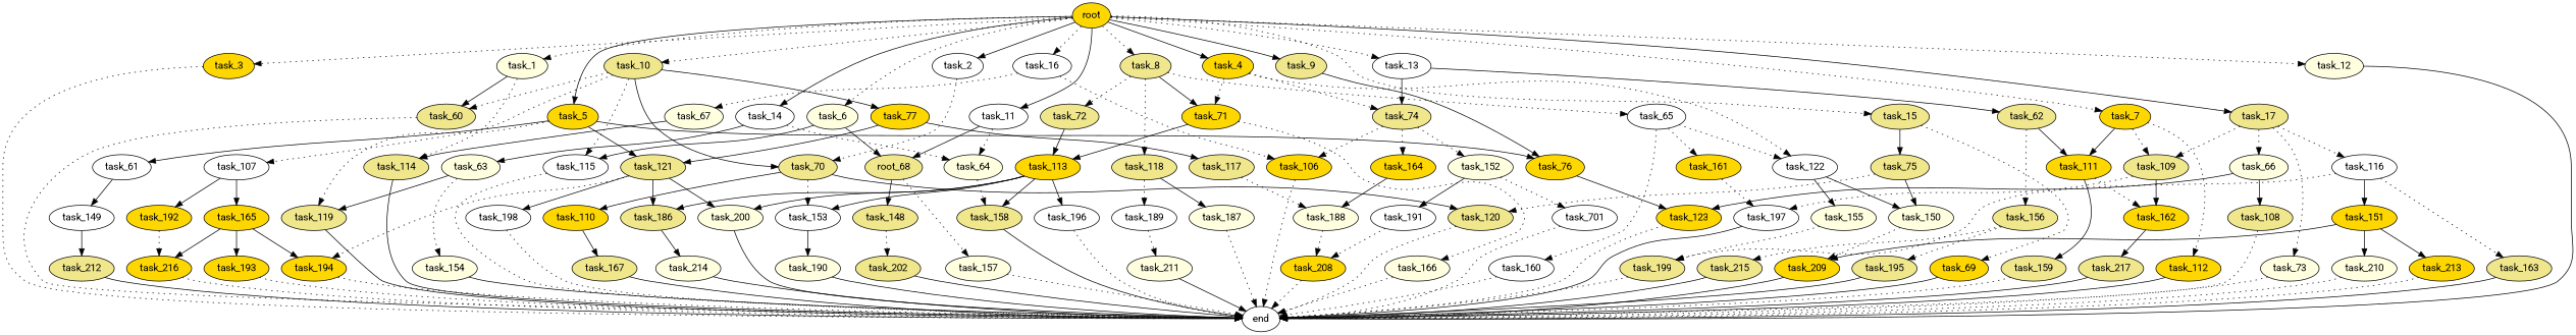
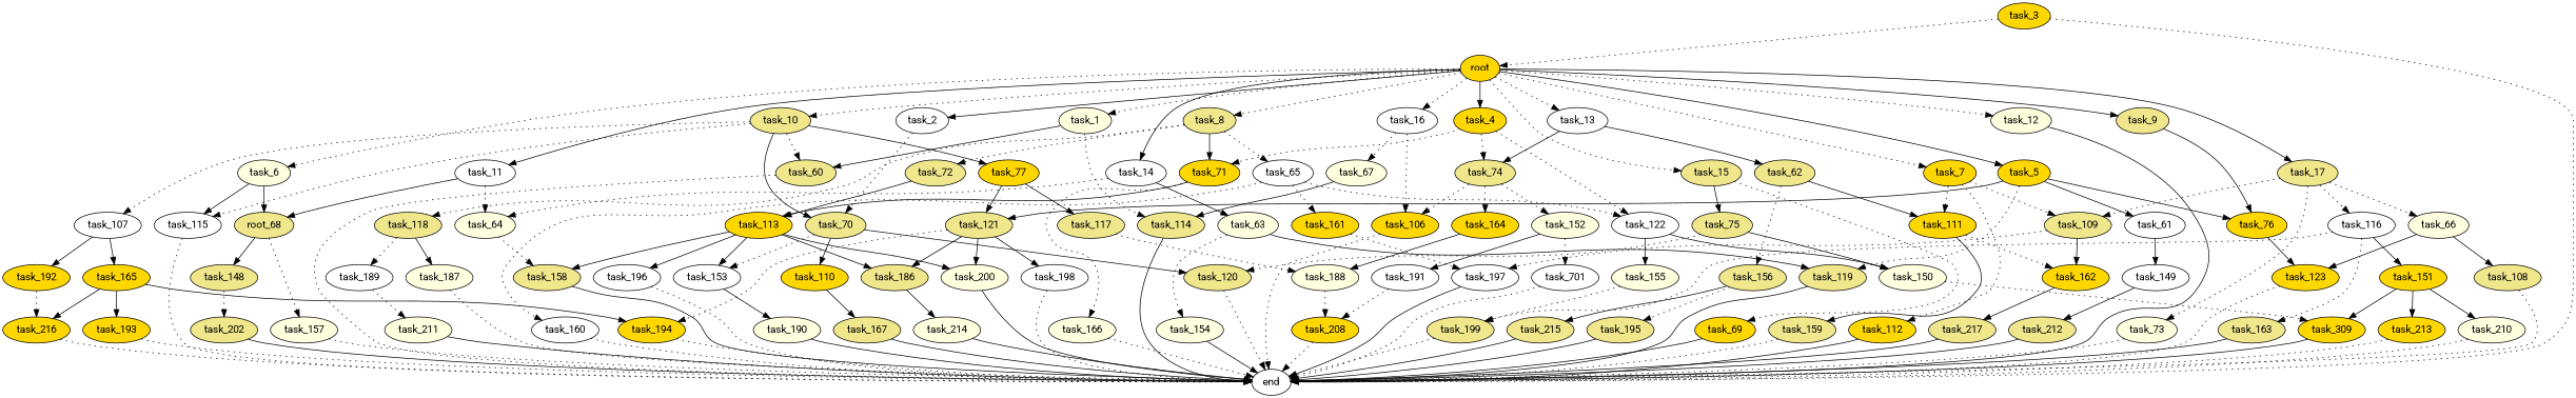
  digraph {
    fontname=Roboto
    node [fillcolor=khaki fontname=Roboto style=filled]
    edge [fontname=Roboto style=dotted]
    root [fillcolor=gold]
    task_1 [fillcolor=lightyellow]
    task_2 [fillcolor=white]
    task_3 [fillcolor=gold]
    task_4 [fillcolor=gold]
    task_5 [fillcolor=gold]
    task_6 [fillcolor=lightyellow]
    task_7 [fillcolor=gold]
    task_8
    task_9
    task_10
    task_11 [fillcolor=white]
    task_12 [fillcolor=lightyellow]
    task_13 [fillcolor=white]
    task_14 [fillcolor=white]
    task_15
    task_16 [fillcolor=white]
    task_17
    task_60
    task_114
    task_70
    end [fillcolor=white]
    task_71 [fillcolor=gold]
    task_74
    task_122 [fillcolor=white]
    task_61 [fillcolor=white]
    task_76 [fillcolor=gold]
    task_119
    task_121
    n30 [label=root_68]
    task_115 [fillcolor=white]
    task_109
    task_111 [fillcolor=gold]
    task_112 [fillcolor=gold]
    task_65 [fillcolor=white]
    task_72
    task_118
    task_77 [fillcolor=gold]
    task_107 [fillcolor=white]
    task_64 [fillcolor=lightyellow]
    task_62
    task_63 [fillcolor=lightyellow]
    task_69 [fillcolor=gold]
    task_75
    task_67 [fillcolor=lightyellow]
    task_106 [fillcolor=gold]
    task_66 [fillcolor=lightyellow]
    task_73 [fillcolor=lightyellow]
    task_116 [fillcolor=white]
    task_110 [fillcolor=gold]
    task_120
    task_153 [fillcolor=white]
    task_113 [fillcolor=gold]
    task_166 [fillcolor=lightyellow]
    task_152 [fillcolor=lightyellow]
    task_164 [fillcolor=gold]
    task_150 [fillcolor=lightyellow]
    task_155 [fillcolor=lightyellow]
    task_149 [fillcolor=white]
    task_123 [fillcolor=gold]
    task_186
    task_200 [fillcolor=lightyellow]
    task_194 [fillcolor=gold]
    task_198 [fillcolor=white]
    task_148
    task_157 [fillcolor=lightyellow]
    task_162 [fillcolor=gold]
    task_197 [fillcolor=white]
    task_159
    task_160 [fillcolor=white]
    task_161 [fillcolor=gold]
    task_187 [fillcolor=lightyellow]
    task_189 [fillcolor=white]
    task_117
    task_165 [fillcolor=gold]
    task_192 [fillcolor=gold]
    task_158
    task_156
    task_154 [fillcolor=lightyellow]
    task_108
    task_151 [fillcolor=gold]
    task_163
    task_199
    task_212
    task_195
    task_215
    task_202
    task_167
    task_190 [fillcolor=lightyellow]
    task_196 [fillcolor=white]
    task_191 [fillcolor=white]
    n92 [fillcolor=white label=task_701]
    task_188 [fillcolor=lightyellow]
-   task_209 [fillcolor=gold]
+   task_209 [fillcolor=gold label=task_309]
    task_193 [fillcolor=gold]
    task_216 [fillcolor=gold]
    task_217
    task_214 [fillcolor=lightyellow]
    task_210 [fillcolor=lightyellow]
    task_213 [fillcolor=gold]
    task_208 [fillcolor=gold]
    task_211 [fillcolor=lightyellow]
    root -> task_1
    root -> task_2 [style=solid]
-   root -> task_3
+   task_3 -> root
    root -> task_4 [style=solid]
    root -> task_5 [style=solid]
    root -> task_6
    root -> task_7
    root -> task_8
    root -> task_9 [style=solid]
    root -> task_10
    root -> task_11 [style=solid]
    root -> task_12
    root -> task_13
    root -> task_14 [style=solid]
    root -> task_15
    root -> task_16
    root -> task_17 [style=solid]
    task_1 -> task_60 [style=solid]
    task_1 -> task_114
    task_2 -> task_70
    task_3 -> end
    task_4 -> task_71
    task_4 -> task_74
    task_4 -> task_122
    task_5 -> task_61 [style=solid]
    task_5 -> task_76 [style=solid]
    task_5 -> task_119
    task_5 -> task_121 [style=solid]
    task_6 -> n30 [style=solid]
    task_6 -> task_115 [style=solid]
    task_7 -> task_109
-   task_7 -> task_111 [style=solid]
+   task_7 -> task_111
    task_7 -> task_112
    task_8 -> task_71 [style=solid]
    task_8 -> task_65
    task_8 -> task_72
    task_8 -> task_118
    task_9 -> task_76 [style=solid]
    task_10 -> task_60
    task_10 -> task_70 [style=solid]
    task_10 -> task_115
    task_10 -> task_77 [style=solid]
    task_10 -> task_107
    task_11 -> n30 [style=solid]
    task_11 -> task_64
    task_12 -> end [style=solid]
    task_13 -> task_74 [style=solid]
    task_13 -> task_62 [style=solid]
    task_14 -> task_64
    task_14 -> task_63 [style=solid]
    task_15 -> task_69
    task_15 -> task_75 [style=solid]
    task_16 -> task_67
    task_16 -> task_106
    task_17 -> task_109
    task_17 -> task_66
    task_17 -> task_73
    task_17 -> task_116
    task_60 -> end
    task_114 -> end [style=solid]
    task_70 -> task_110 [style=solid]
    task_70 -> task_120 [style=solid]
    task_70 -> task_153
    task_71 -> task_113 [style=solid]
    task_71 -> task_166
    task_74 -> task_106
    task_74 -> task_152
    task_74 -> task_164
    task_122 -> task_150 [style=solid]
    task_122 -> task_155 [style=solid]
    task_61 -> task_149 [style=solid]
    task_76 -> task_123 [style=solid]
    task_119 -> end [style=solid]
    task_121 -> task_186 [style=solid]
    task_121 -> task_200 [style=solid]
    task_121 -> task_194
    task_121 -> task_198 [style=solid]
    n30 -> task_148 [style=solid]
    n30 -> task_157
    task_115 -> end
    task_109 -> task_162 [style=solid]
    task_109 -> task_197
    task_111 -> task_162
    task_111 -> task_159 [style=solid]
    task_112 -> end [style=solid]
    task_65 -> task_122
    task_65 -> task_160
    task_65 -> task_161
    task_72 -> task_113 [style=solid]
    task_118 -> task_187 [style=solid]
    task_118 -> task_189
    task_77 -> task_121 [style=solid]
    task_77 -> task_117 [style=solid]
    task_107 -> task_165 [style=solid]
    task_107 -> task_192 [style=solid]
    task_64 -> task_158
    task_62 -> task_111 [style=solid]
    task_62 -> task_156
    task_63 -> task_119 [style=solid]
    task_63 -> task_154
    task_69 -> end [style=solid]
    task_75 -> task_120
    task_75 -> task_150 [style=solid]
    task_67 -> task_114 [style=solid]
    task_106 -> end
    task_66 -> task_123 [style=solid]
    task_66 -> task_108 [style=solid]
    task_73 -> end
    task_116 -> task_151 [style=solid]
    task_116 -> task_163
    task_116 -> task_199
    task_110 -> task_167 [style=solid]
    task_120 -> end
    task_153 -> task_190 [style=solid]
    task_113 -> task_153 [style=solid]
    task_113 -> task_186 [style=solid]
    task_113 -> task_200 [style=solid]
    task_113 -> task_158 [style=solid]
    task_113 -> task_196 [style=solid]
    task_166 -> end
    task_152 -> task_191 [style=solid]
    task_152 -> n92
    task_164 -> task_188 [style=solid]
    task_150 -> task_209
    task_155 -> task_199
    task_149 -> task_212 [style=solid]
    task_123 -> end
    task_186 -> task_214 [style=solid]
    task_200 -> end [style=solid]
    task_194 -> end
    task_198 -> end
    task_148 -> task_202
    task_157 -> end
    task_162 -> task_217 [style=solid]
    task_197 -> end [style=solid]
    task_159 -> end
    task_160 -> end
    task_161 -> task_197
    task_187 -> end
    task_189 -> task_211
    task_117 -> task_188
    task_165 -> task_194 [style=solid]
    task_165 -> task_193 [style=solid]
    task_165 -> task_216 [style=solid]
    task_192 -> task_216
    task_158 -> end [style=solid]
    task_156 -> task_195
-   task_156 -> task_215
+   task_156 -> task_215 [style=solid]
    task_154 -> end [style=solid]
    task_108 -> end
    task_151 -> task_209 [style=solid]
    task_151 -> task_210 [style=solid]
    task_151 -> task_213 [style=solid]
    task_163 -> end [style=solid]
    task_199 -> end
    task_212 -> end [style=solid]
    task_195 -> end [style=solid]
    task_215 -> end [style=solid]
    task_202 -> end [style=solid]
    task_167 -> end [style=solid]
    task_190 -> end [style=solid]
    task_196 -> end
    task_191 -> task_208
    n92 -> end
    task_188 -> task_208
    task_209 -> end [style=solid]
    task_193 -> end
    task_216 -> end
    task_217 -> end [style=solid]
    task_214 -> end [style=solid]
    task_210 -> end
    task_213 -> end
    task_208 -> end
    task_211 -> end [style=solid]
  }
